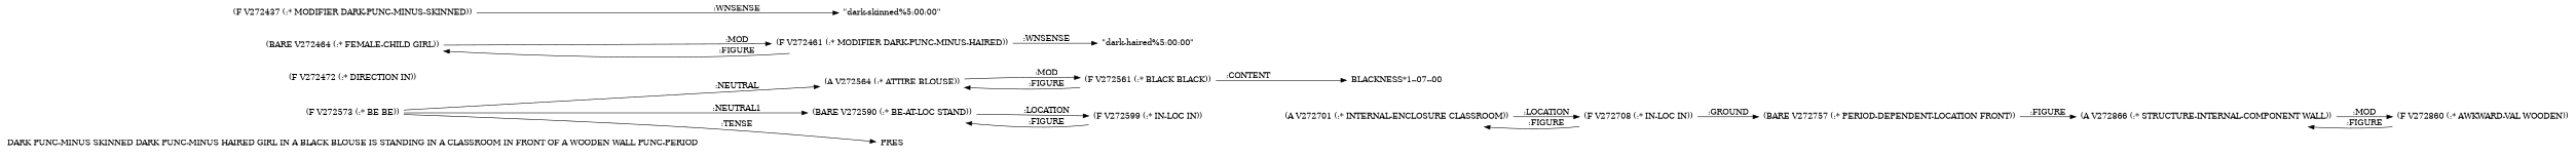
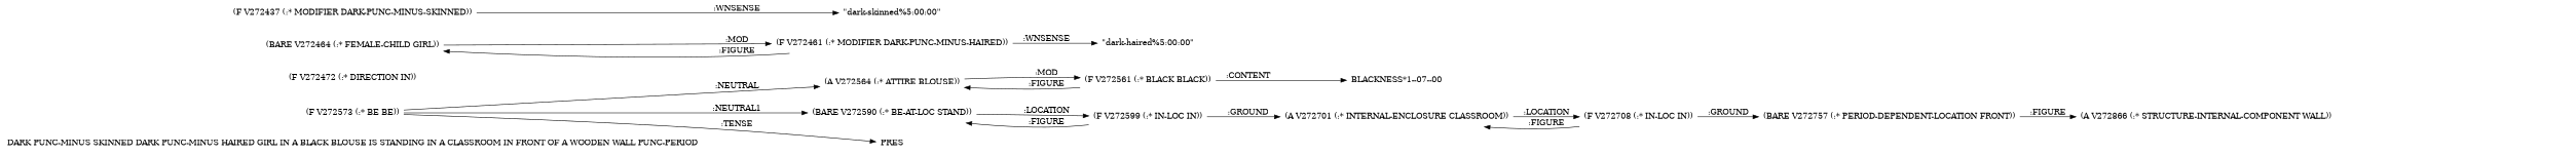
  digraph {
    fontname="DejaVu Serif"
    rankdir=LR
    node [fontname="DejaVu Serif" shape=none]
    edge [fontname="DejaVu Serif"]
    "DARK PUNC-MINUS SKINNED DARK PUNC-MINUS HAIRED GIRL IN A BLACK BLOUSE IS STANDING IN A CLASSROOM IN FRONT OF A WOODEN WALL PUNC-PERIOD"
    n2 [label="(F V272573 (:* BE BE))"]
    n3 [label="(A V272564 (:* ATTIRE BLOUSE))"]
    n4 [label="(BARE V272590 (:* BE-AT-LOC STAND))"]
    n5 [label=PRES]
    n6 [label="(F V272561 (:* BLACK BLACK))"]
    n7 [label="(F V272599 (:* IN-LOC IN))"]
    n8 [label="BLACKNESS*1--07--00"]
    n9 [label="(A V272701 (:* INTERNAL-ENCLOSURE CLASSROOM))"]
    n10 [label="(F V272708 (:* IN-LOC IN))"]
    n11 [label="(BARE V272757 (:* PERIOD-DEPENDENT-LOCATION FRONT))"]
    n12 [label="(A V272866 (:* STRUCTURE-INTERNAL-COMPONENT WALL))"]
-   n13 [label="(F V272860 (:* AWKWARD-VAL WOODEN))"]
    n14 [label="(F V272472 (:* DIRECTION IN))"]
    n15 [label="(BARE V272464 (:* FEMALE-CHILD GIRL))"]
    n16 [label="(F V272461 (:* MODIFIER DARK-PUNC-MINUS-HAIRED))"]
    n17 [label="\"dark-haired%5:00:00\""]
    n18 [label="(F V272437 (:* MODIFIER DARK-PUNC-MINUS-SKINNED))"]
    n19 [label="\"dark-skinned%5:00:00\""]
    n2 -> n3 [label=":NEUTRAL"]
    n2 -> n4 [label=":NEUTRAL1"]
    n2 -> n5 [label=":TENSE"]
    n3 -> n6 [label=":MOD"]
    n4 -> n7 [label=":LOCATION"]
    n6 -> n3 [label=":FIGURE"]
    n6 -> n8 [label=":CONTENT"]
    n7 -> n4 [label=":FIGURE"]
+   n7 -> n9 [label=":GROUND"]
    n9 -> n10 [label=":LOCATION"]
    n10 -> n9 [label=":FIGURE"]
    n10 -> n11 [label=":GROUND"]
    n11 -> n12 [label=":FIGURE"]
-   n12 -> n13 [label=":MOD"]
-   n13 -> n12 [label=":FIGURE"]
    n15 -> n16 [label=":MOD"]
    n16 -> n15 [label=":FIGURE"]
    n16 -> n17 [label=":WNSENSE"]
    n18 -> n19 [label=":WNSENSE"]
  }
